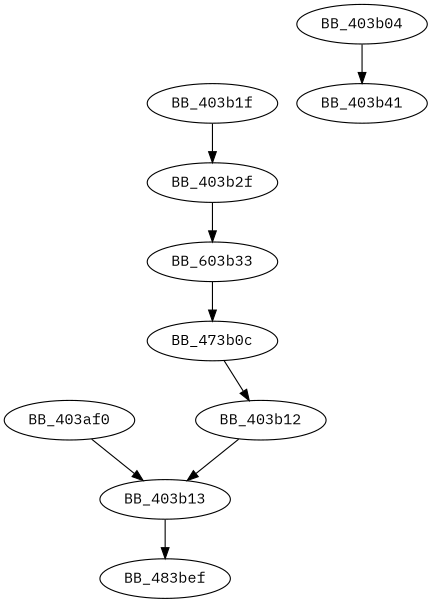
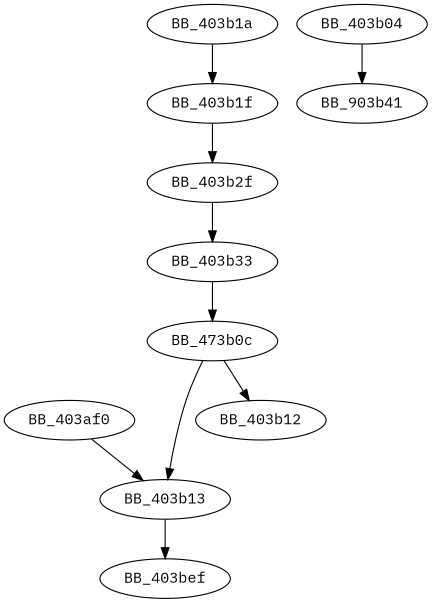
  digraph {
    fontname="IBM Plex Mono"
    node [fontname="IBM Plex Mono"]
    edge [fontname="IBM Plex Mono"]
    BB_403af0
    BB_403b13
    BB_403b04
-   BB_403b41
-   BB_403bef [label=BB_483bef]
+   BB_403b41 [label=BB_903b41]
+   BB_403bef
    n6 [label=BB_473b0c]
    BB_403b12
+   BB_403b1a
    BB_403b1f
    BB_403b2f
-   BB_403b33 [label=BB_603b33]
+   BB_403b33
    BB_403af0 -> BB_403b13
    BB_403b13 -> BB_403bef
    BB_403b04 -> BB_403b41
    n6 -> BB_403b12
-   BB_403b12 -> BB_403b13
+   n6 -> BB_403b13
+   BB_403b1a -> BB_403b1f
    BB_403b1f -> BB_403b2f
    BB_403b2f -> BB_403b33
    BB_403b33 -> n6
  }
